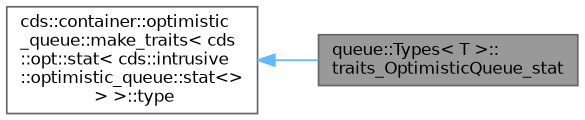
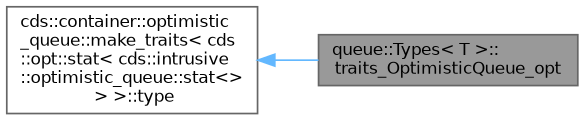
  digraph {
    rankdir=LR
    node [color=gray40 fontname=Helvetica fontsize=10 shape=box style=filled]
-   n1 [fillcolor=grey60 fontcolor=black height=0.2 label="queue::Types\< T \>::\ltraits_OptimisticQueue_stat" width=0.4]
+   n1 [fillcolor=grey60 fontcolor=black height=0.2 label="queue::Types\< T \>::\ltraits_OptimisticQueue_opt" width=0.4]
    n2 [fillcolor=white height=0.2 label="cds::container::optimistic\l_queue::make_traits\< cds\l::opt::stat\< cds::intrusive\l::optimistic_queue::stat\<\>\l \> \>::type" width=0.4]
    n2 -> n1 [color=steelblue1 dir=back fontname=Helvetica fontsize=10 labelfontname=Helvetica labelfontsize=10 style=solid]
  }
